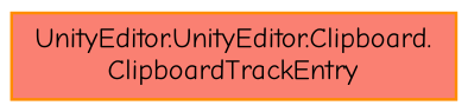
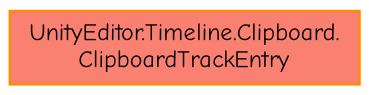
  digraph {
    rankdir=LR
    fontname="Comic Neue"
-   n1 [color=darkorange fillcolor=salmon fontname="Comic Neue" fontsize=10 height=0.2 label="UnityEditor.UnityEditor.Clipboard.\lClipboardTrackEntry" shape=record style=filled width=0.4]
+   n1 [color=darkorange fillcolor=salmon fontname="Comic Neue" fontsize=10 height=0.2 label="UnityEditor.Timeline.Clipboard.\lClipboardTrackEntry" shape=record style=filled width=0.4]
  }
